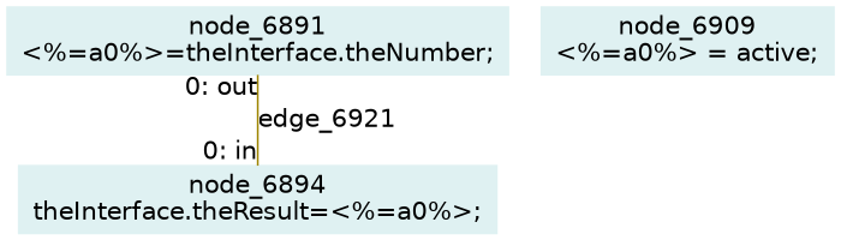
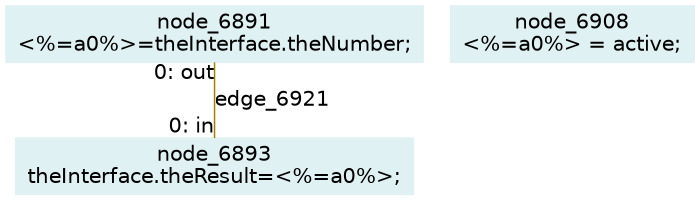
  digraph {
    fontname="DejaVu Sans"
    node [color="#dff1f2" fontname="DejaVu Sans" shape=box style=filled]
    n1 [label="node_6891\n<%=a0%>=theInterface.theNumber;\n"]
-   n2 [label="node_6894\ntheInterface.theResult=<%=a0%>;\n"]
-   n3 [label="node_6909\n<%=a0%> = active;\n"]
+   n2 [label="node_6893\ntheInterface.theResult=<%=a0%>;\n"]
+   n3 [label="node_6908\n<%=a0%> = active;\n"]
    n1 -> n2 [arrowHead=none arrowsize=1 color="#9d8400" dir=none fontname="DejaVu Sans" headlabel="0: in" label=edge_6921 taillabel="0: out"]
  }
